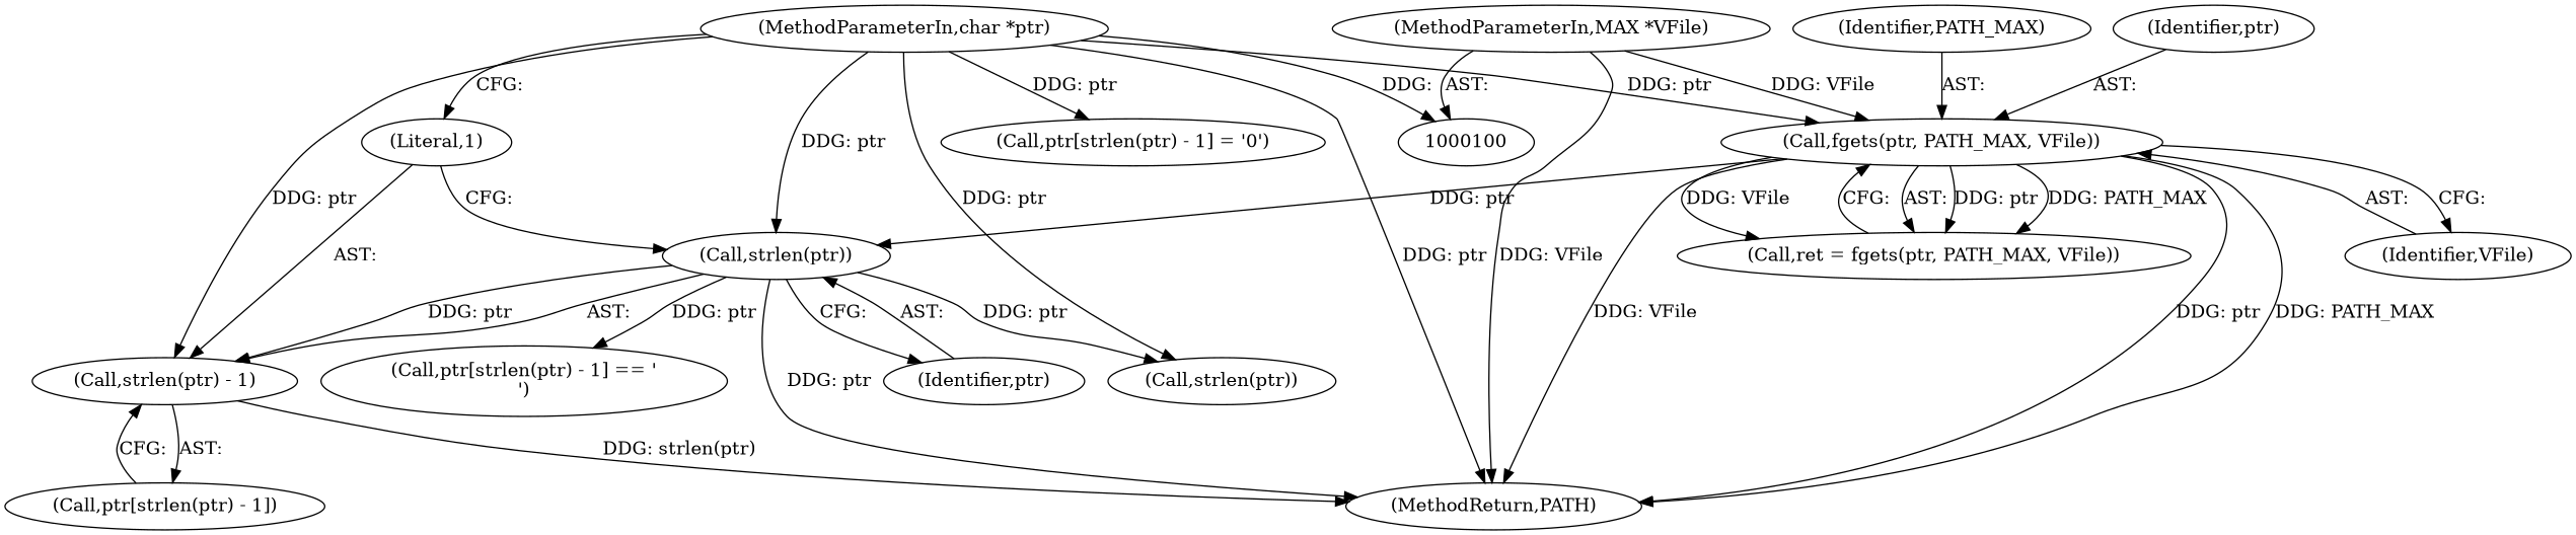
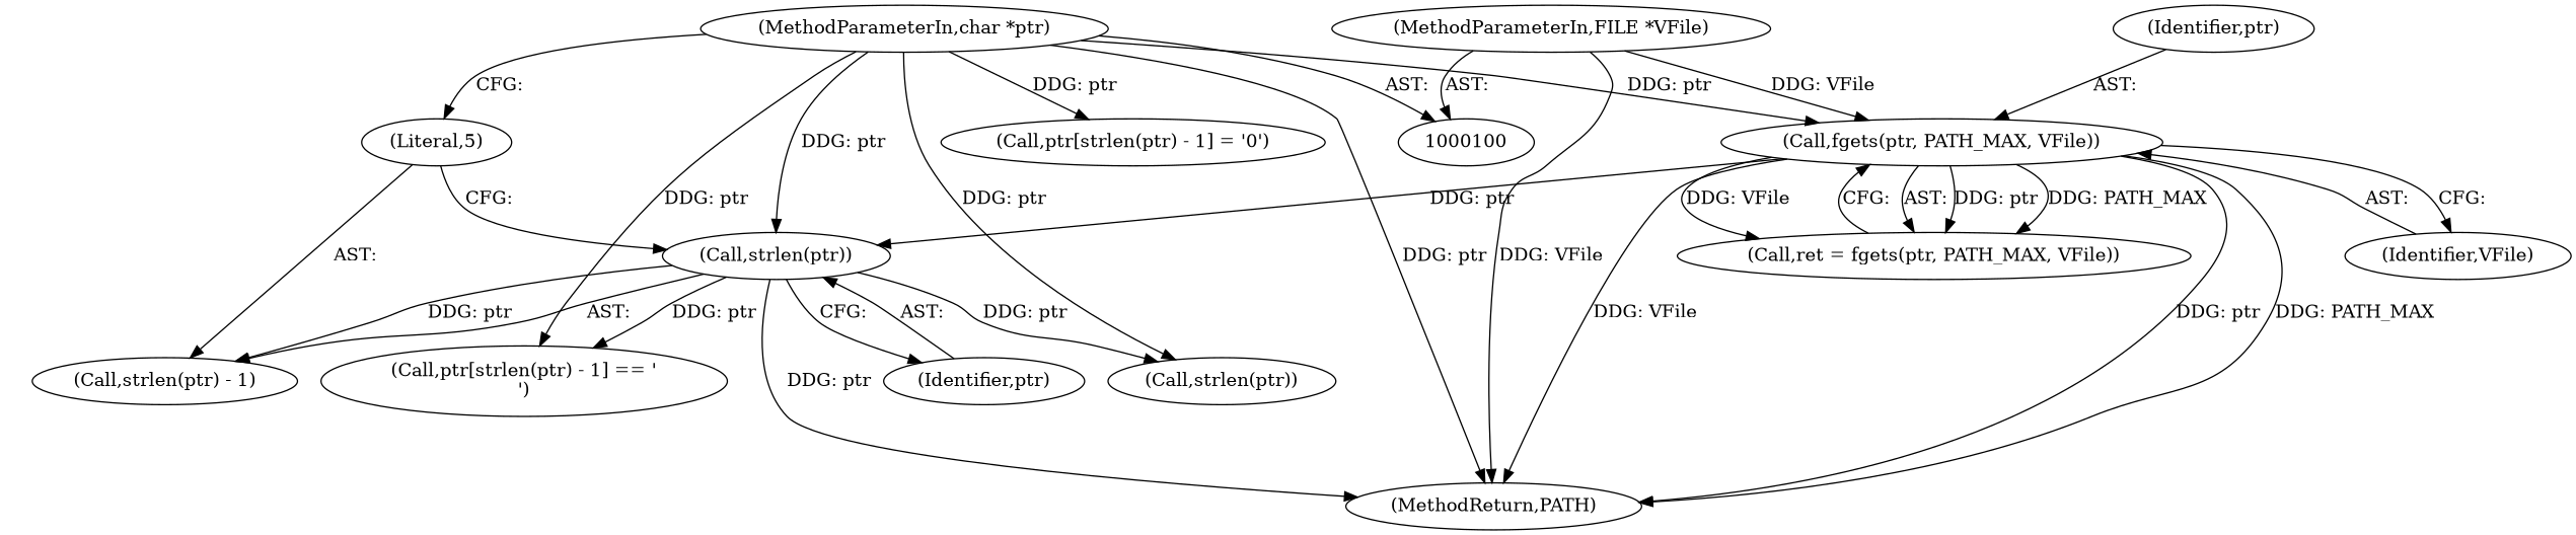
  digraph {
    n1 [label="(Call,strlen(ptr) - 1)"]
-   n2 [label="(Call,ptr[strlen(ptr) - 1])"]
    n3 [label="(MethodReturn,PATH)"]
-   n4 [label="(Literal,1)"]
+   n4 [label="(Literal,5)"]
    n5 [label="(Call,strlen(ptr))"]
    n6 [label="(Identifier,ptr)"]
    n7 [label="(Call,ptr[strlen(ptr) - 1] == '\n')"]
    n8 [label="(Call,strlen(ptr))"]
    n9 [label="(Call,fgets(ptr, PATH_MAX, VFile))"]
    n10 [label="(Identifier,VFile)"]
    n11 [label="(Call,ret = fgets(ptr, PATH_MAX, VFile))"]
    n12 [label="(MethodParameterIn,char *ptr)"]
    n13 [label="(Call,ptr[strlen(ptr) - 1] = '\0')"]
    1000100
-   n15 [label="(MethodParameterIn,MAX *VFile)"]
-   n16 [label="(Identifier,PATH_MAX)"]
+   n15 [label="(MethodParameterIn,FILE *VFile)"]
    n17 [label="(Identifier,ptr)"]
-   n1 -> n2 [label="AST: "]
-   n1 -> n3 [label="DDG: strlen(ptr)"]
-   n2 -> n1 [label="CFG: "]
    n4 -> n1 [label="AST: "]
    n4 -> n5 [label="CFG: "]
    n5 -> n1 [label="AST: "]
    n5 -> n1 [label="DDG: ptr"]
    n5 -> n3 [label="DDG: ptr"]
    n5 -> n6 [label="CFG: "]
    n5 -> n7 [label="DDG: ptr"]
    n5 -> n8 [label="DDG: ptr"]
    n6 -> n5 [label="AST: "]
    n9 -> n3 [label="DDG: ptr"]
    n9 -> n3 [label="DDG: PATH_MAX"]
    n9 -> n3 [label="DDG: VFile"]
    n9 -> n5 [label="DDG: ptr"]
    n9 -> n10 [label="CFG: "]
    n9 -> n11 [label="AST: "]
    n9 -> n11 [label="DDG: ptr"]
    n9 -> n11 [label="DDG: PATH_MAX"]
    n9 -> n11 [label="DDG: VFile"]
    n10 -> n9 [label="AST: "]
    n11 -> n9 [label="CFG: "]
    n12 -> n3 [label="DDG: ptr"]
    n12 -> n4 [label="CFG: "]
    n12 -> n5 [label="DDG: ptr"]
-   n12 -> n1 [label="DDG: ptr"]
+   n12 -> n7 [label="DDG: ptr"]
    n12 -> n8 [label="DDG: ptr"]
    n12 -> n9 [label="DDG: ptr"]
    n12 -> n13 [label="DDG: ptr"]
-   n12 -> 1000100 [label="DDG: "]
+   n12 -> 1000100 [label="AST: "]
    n15 -> n3 [label="DDG: VFile"]
    n15 -> n9 [label="DDG: VFile"]
    n15 -> 1000100 [label="AST: "]
-   n16 -> n9 [label="AST: "]
    n17 -> n9 [label="AST: "]
  }
